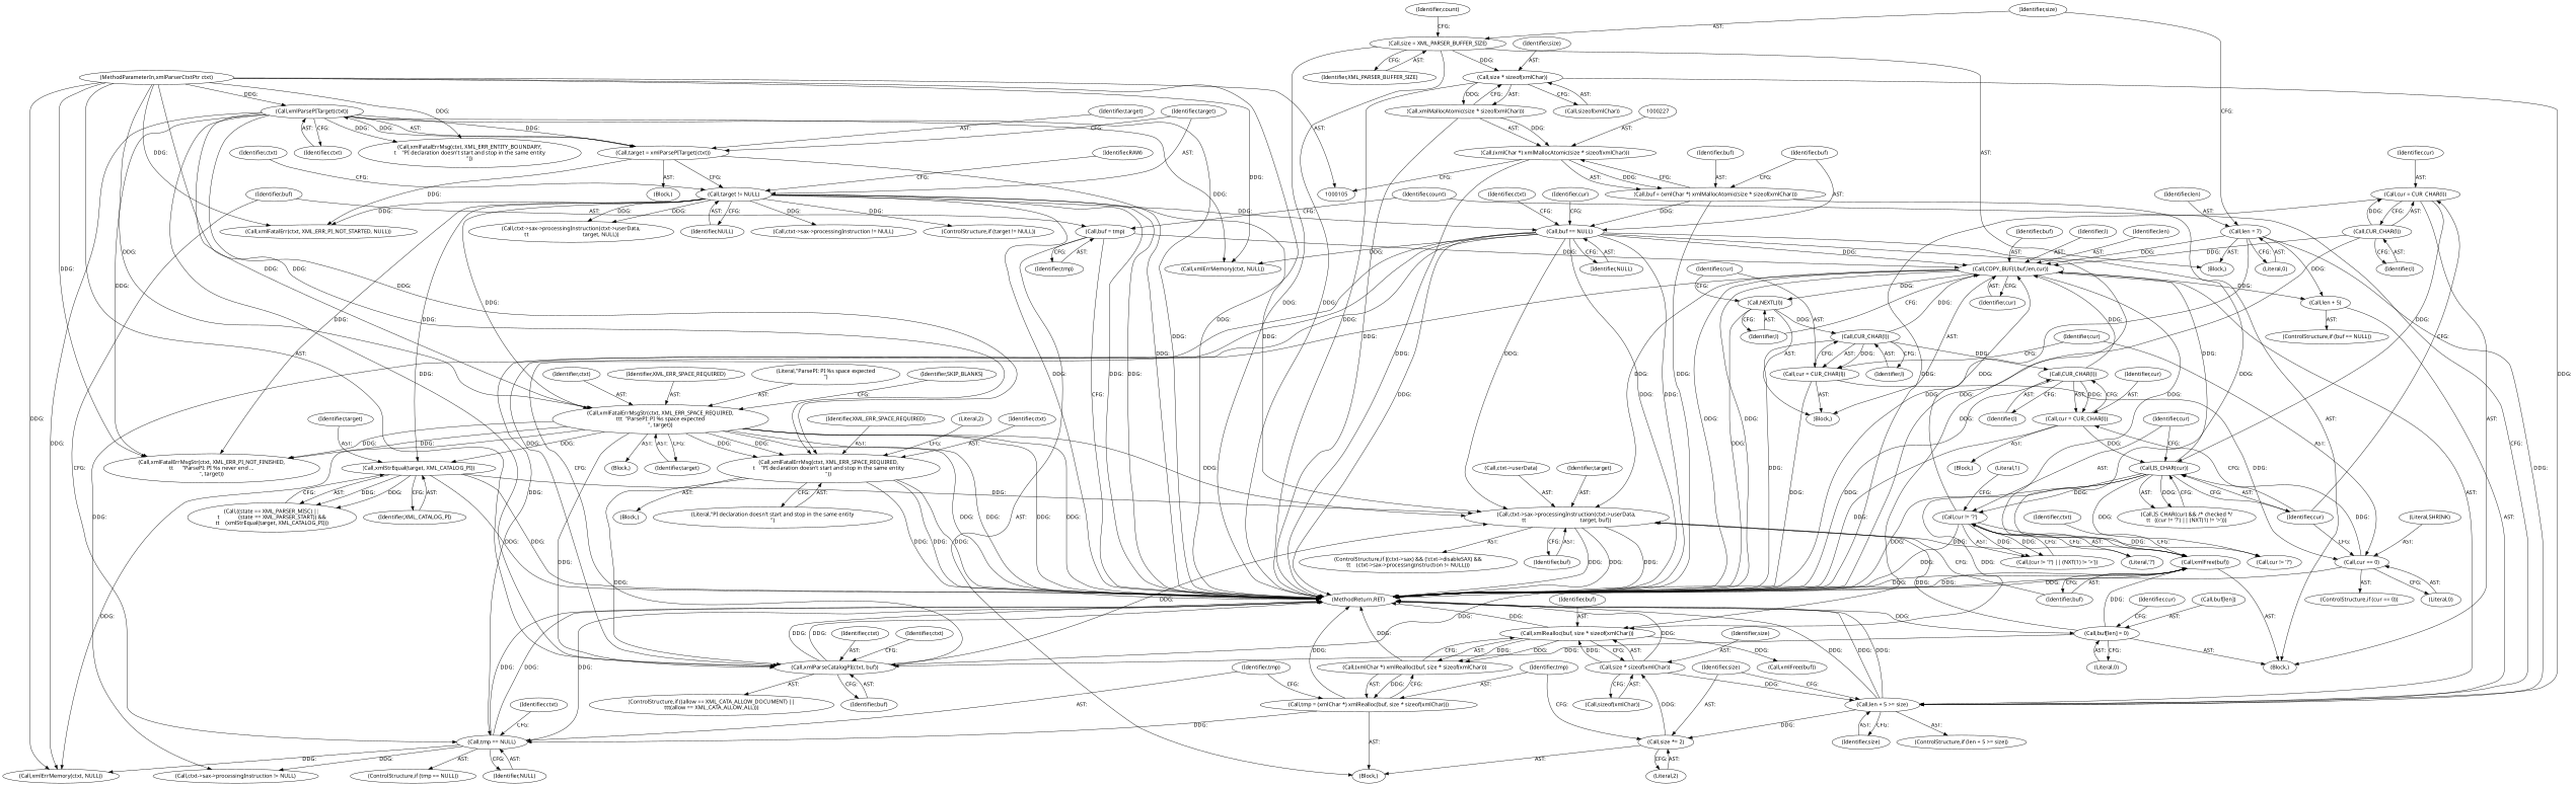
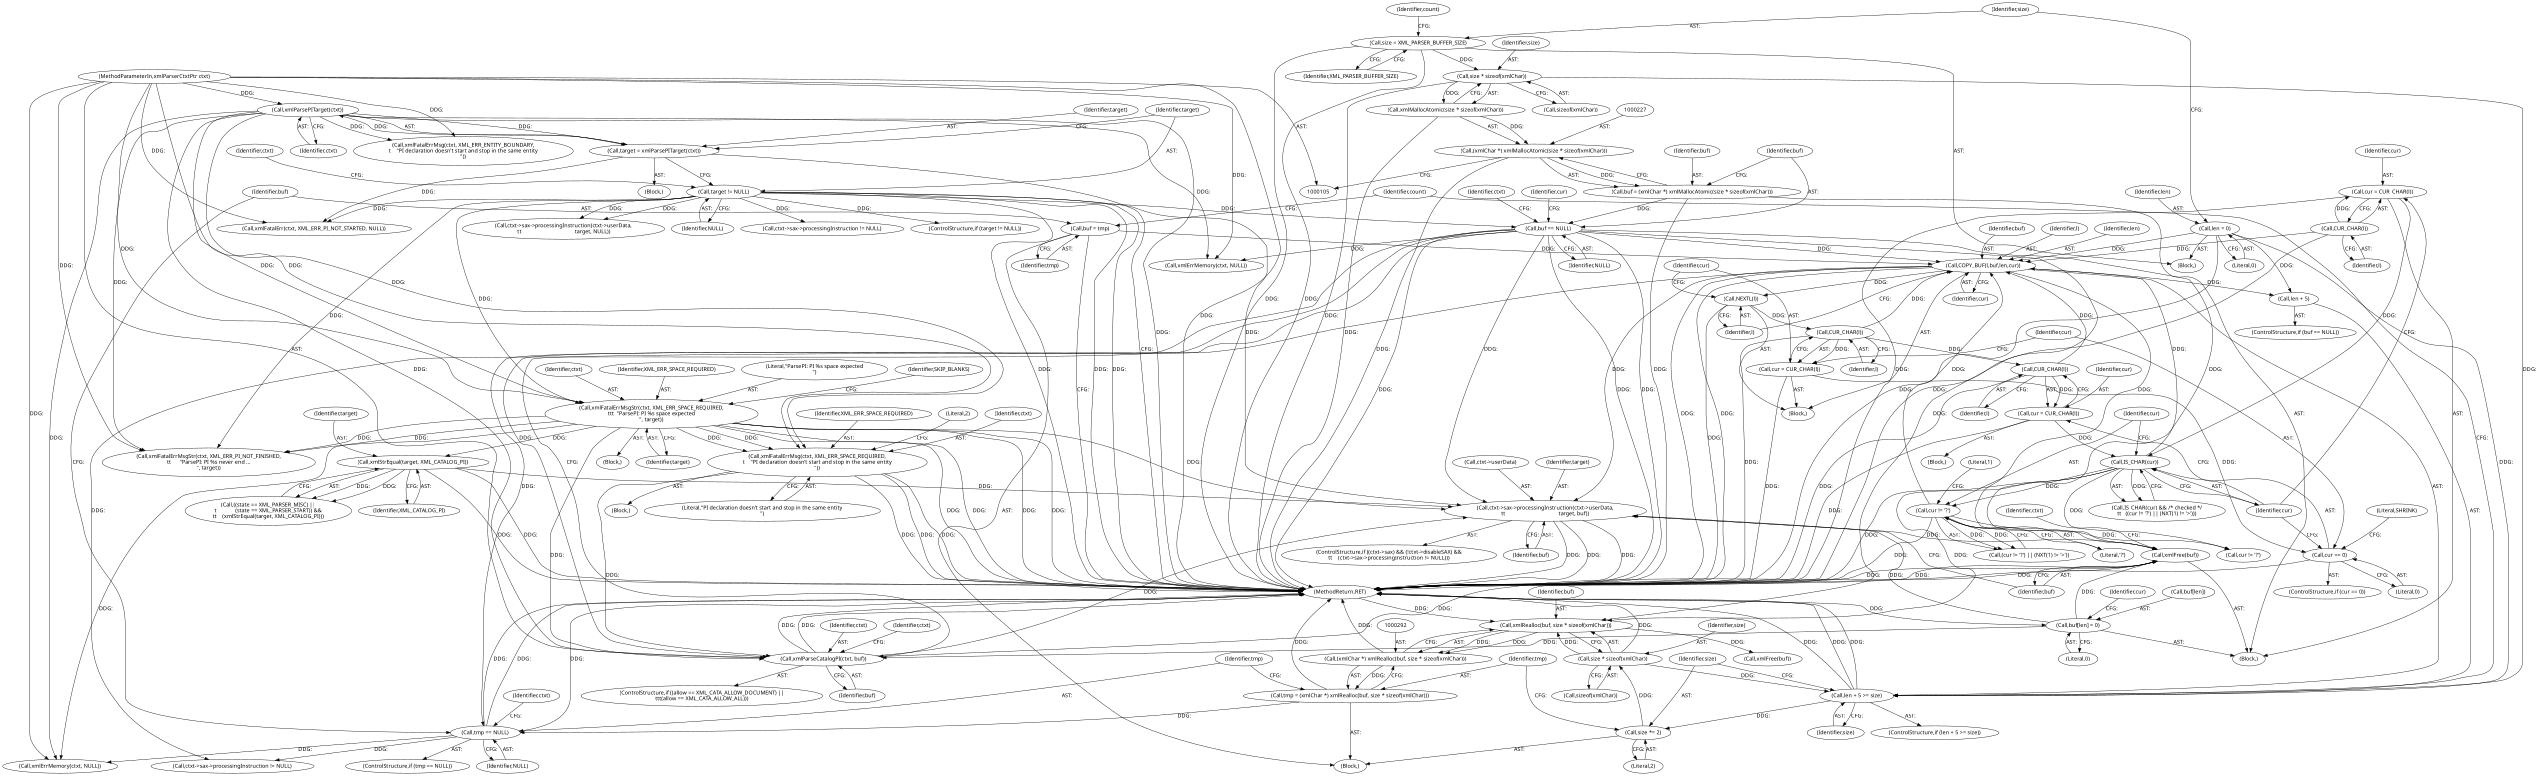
  digraph {
    fontname="Noto Sans"
    node [fontname="Noto Sans"]
    edge [fontname="Noto Sans"]
    n1 [label="(Call,ctxt->sax->processingInstruction(ctxt->userData,\n\t\t                                     target, buf))"]
    n2 [label="(Call,xmlFree(buf))"]
    n3 [label="(MethodReturn,RET)"]
    n4 [label="(Identifier,buf)"]
    n5 [label="(ControlStructure,if ((ctxt->sax) && (!ctxt->disableSAX) &&\n\t\t    (ctxt->sax->processingInstruction != NULL)))"]
    n6 [label="(Block,)"]
    n7 [label="(Identifier,buf)"]
    n8 [label="(Call,buf[len] = 0)"]
    n9 [label="(Call,xmlFatalErrMsgStr(ctxt, XML_ERR_SPACE_REQUIRED,\n\t\t\t  \"ParsePI: PI %s space expected\n\", target))"]
    n10 [label="(Call,xmlStrEqual(target, XML_CATALOG_PI))"]
    n11 [label="(Call,xmlParseCatalogPI(ctxt, buf))"]
    n12 [label="(Call,xmlFatalErrMsg(ctxt, XML_ERR_SPACE_REQUIRED,\n\t    \"PI declaration doesn't start and stop in the same entity\n\"))"]
    n13 [label="(Call,xmlErrMemory(ctxt, NULL))"]
    n14 [label="(Block,)"]
    n15 [label="(Call,xmlFatalErrMsgStr(ctxt, XML_ERR_PI_NOT_FINISHED,\n\t\t      \"ParsePI: PI %s never end ...\n\", target))"]
    n16 [label="(Identifier,target)"]
    n17 [label="(Call,((state == XML_PARSER_MISC) ||\n\t             (state == XML_PARSER_START)) &&\n\t\t    (xmlStrEqual(target, XML_CATALOG_PI)))"]
    n18 [label="(Identifier,XML_CATALOG_PI)"]
    n19 [label="(Identifier,buf)"]
    n20 [label="(ControlStructure,if ((allow == XML_CATA_ALLOW_DOCUMENT) ||\n\t\t\t(allow == XML_CATA_ALLOW_ALL)))"]
    n21 [label="(Literal,\"PI declaration doesn't start and stop in the same entity\n\")"]
    n22 [label="(Block,)"]
    n23 [label="(Call,xmlParsePITarget(ctxt))"]
    n24 [label="(Call,target = xmlParsePITarget(ctxt))"]
    n25 [label="(Call,xmlErrMemory(ctxt, NULL))"]
    n26 [label="(Identifier,ctxt)"]
    n27 [label="(Call,xmlFatalErrMsg(ctxt, XML_ERR_ENTITY_BOUNDARY,\n\t    \"PI declaration doesn't start and stop in the same entity\n\"))"]
    n28 [label="(Call,xmlFatalErr(ctxt, XML_ERR_PI_NOT_STARTED, NULL))"]
    n29 [label="(Call,target != NULL)"]
    n30 [label="(Block,)"]
    n31 [label="(MethodParameterIn,xmlParserCtxtPtr ctxt)"]
    1000105
    n33 [label="(Call,buf == NULL)"]
    n34 [label="(Call,ctxt->sax->processingInstruction != NULL)"]
    n35 [label="(ControlStructure,if (target != NULL))"]
    n36 [label="(Call,ctxt->sax->processingInstruction(ctxt->userData,\n \t\t                                     target, NULL))"]
    n37 [label="(Identifier,NULL)"]
    n38 [label="(Call,COPY_BUF(l,buf,len,cur))"]
    n39 [label="(Call,xmlRealloc(buf, size * sizeof(xmlChar)))"]
    n40 [label="(Call,tmp == NULL)"]
    n41 [label="(Identifier,NULL)"]
    n42 [label="(Call,ctxt->sax->processingInstruction != NULL)"]
    n43 [label="(Call,NEXTL(l))"]
    n44 [label="(Call,len + 5 >= size)"]
    n45 [label="(Block,)"]
    n46 [label="(Call,len + 5)"]
    n47 [label="(Identifier,cur)"]
    n48 [label="(Call,CUR_CHAR(l))"]
    n49 [label="(Identifier,l)"]
    n50 [label="(Call,(xmlChar *) xmlRealloc(buf, size * sizeof(xmlChar)))"]
    n51 [label="(Call,size * sizeof(xmlChar))"]
    n52 [label="(Call,xmlFree(buf))"]
    n53 [label="(Call,size *= 2)"]
    n54 [label="(Identifier,size)"]
    n55 [label="(ControlStructure,if (len + 5 >= size))"]
    n56 [label="(ControlStructure,if (buf == NULL))"]
    n57 [label="(Call,CUR_CHAR(l))"]
    n58 [label="(Call,cur = CUR_CHAR(l))"]
    n59 [label="(Identifier,l)"]
    n60 [label="(Call,cur = CUR_CHAR(l))"]
    n61 [label="(Identifier,l)"]
    n62 [label="(Call,cur == 0)"]
    n63 [label="(Call,CUR_CHAR(l))"]
    n64 [label="(Call,cur = CUR_CHAR(l))"]
    n65 [label="(Identifier,l)"]
    n66 [label="(Call,IS_CHAR(cur))"]
    n67 [label="(Block,)"]
    n68 [label="(Identifier,NULL)"]
    n69 [label="(ControlStructure,if (tmp == NULL))"]
    n70 [label="(Call,buf = (xmlChar *) xmlMallocAtomic(size * sizeof(xmlChar)))"]
    n71 [label="(Call,(xmlChar *) xmlMallocAtomic(size * sizeof(xmlChar)))"]
    n72 [label="(Call,xmlMallocAtomic(size * sizeof(xmlChar)))"]
    n73 [label="(Call,size * sizeof(xmlChar))"]
    n74 [label="(Call,sizeof(xmlChar))"]
    n75 [label="(Call,size = XML_PARSER_BUFFER_SIZE)"]
    n76 [label="(Block,)"]
    n77 [label="(Identifier,XML_PARSER_BUFFER_SIZE)"]
    n78 [label="(Call,buf = tmp)"]
    n79 [label="(Identifier,tmp)"]
    n80 [label="(Block,)"]
    n81 [label="(Call,tmp = (xmlChar *) xmlRealloc(buf, size * sizeof(xmlChar)))"]
    n82 [label="(Call,sizeof(xmlChar))"]
    n83 [label="(Literal,2)"]
-   n84 [label="(Call,len = 7)"]
+   n84 [label="(Call,len = 0)"]
    n85 [label="(Literal,0)"]
    n86 [label="(Call,cur != '?')"]
    n87 [label="(Call,IS_CHAR(cur) && /* checked */\n\t\t   ((cur != '?') || (NXT(1) != '>')))"]
    n88 [label="(Call,cur != '?')"]
    n89 [label="(Identifier,cur)"]
    n90 [label="(Literal,'?')"]
    n91 [label="(Call,(cur != '?') || (NXT(1) != '>'))"]
    n92 [label="(ControlStructure,if (cur == 0))"]
    n93 [label="(Literal,0)"]
    n94 [label="(Literal,0)"]
    n95 [label="(Identifier,target)"]
    n96 [label="(Identifier,buf)"]
    n97 [label="(Identifier,len)"]
    n98 [label="(Identifier,size)"]
    n99 [label="(Identifier,ctxt)"]
    n100 [label="(Literal,SHRINK)"]
    n101 [label="(Identifier,XML_ERR_SPACE_REQUIRED)"]
    n102 [label="(Call,buf[len])"]
    n103 [label="(Identifier,target)"]
    n104 [label="(Identifier,cur)"]
    n105 [label="(Identifier,l)"]
    n106 [label="(Identifier,tmp)"]
    n107 [label="(Identifier,ctxt)"]
    n108 [label="(Literal,1)"]
    n109 [label="(Identifier,ctxt)"]
    n110 [label="(Identifier,size)"]
    n111 [label="(Identifier,count)"]
-   n112 [label="(Identifier,RAW)"]
    n113 [label="(Identifier,target)"]
    n114 [label="(Identifier,count)"]
    n115 [label="(Identifier,ctxt)"]
    n116 [label="(Identifier,len)"]
    n117 [label="(Literal,2)"]
    n118 [label="(Identifier,ctxt)"]
    n119 [label="(Identifier,cur)"]
    n120 [label="(Identifier,XML_ERR_SPACE_REQUIRED)"]
    n121 [label="(Identifier,buf)"]
    n122 [label="(Identifier,ctxt)"]
    n123 [label="(Identifier,cur)"]
    n124 [label="(Identifier,size)"]
    n125 [label="(Identifier,buf)"]
    n126 [label="(Identifier,cur)"]
    n127 [label="(Identifier,ctxt)"]
    n128 [label="(Identifier,target)"]
    n129 [label="(Identifier,buf)"]
    n130 [label="(Literal,\"ParsePI: PI %s space expected\n\")"]
    n131 [label="(Identifier,SKIP_BLANKS)"]
    n132 [label="(Call,ctxt->userData)"]
    n133 [label="(Identifier,cur)"]
    n134 [label="(Identifier,tmp)"]
    n135 [label="(Identifier,size)"]
    n136 [label="(Identifier,cur)"]
    n137 [label="(Identifier,cur)"]
    n138 [label="(Identifier,buf)"]
    n139 [label="(Identifier,ctxt)"]
    1000227
+   1000292
    n1 -> n2 [label="DDG: "]
    n1 -> n3 [label="DDG: "]
    n1 -> n3 [label="DDG: "]
    n1 -> n3 [label="DDG: "]
    n1 -> n4 [label="CFG: "]
    n1 -> n5 [label="AST: "]
    n2 -> n3 [label="DDG: "]
    n2 -> n3 [label="DDG: "]
    n2 -> n6 [label="AST: "]
    n2 -> n7 [label="CFG: "]
    n3 -> n8 [label="DDG: "]
    n4 -> n1 [label="AST: "]
    n7 -> n1 [label="CFG: "]
    n7 -> n2 [label="AST: "]
    n8 -> n1 [label="DDG: "]
    n8 -> n2 [label="DDG: "]
    n8 -> n6 [label="AST: "]
    n8 -> n11 [label="DDG: "]
    n8 -> n94 [label="CFG: "]
    n9 -> n1 [label="DDG: "]
    n9 -> n3 [label="DDG: "]
    n9 -> n3 [label="DDG: "]
    n9 -> n3 [label="DDG: "]
    n9 -> n3 [label="DDG: "]
    n9 -> n10 [label="DDG: "]
    n9 -> n11 [label="DDG: "]
    n9 -> n12 [label="DDG: "]
    n9 -> n12 [label="DDG: "]
    n9 -> n13 [label="DDG: "]
    n9 -> n14 [label="AST: "]
    n9 -> n15 [label="DDG: "]
    n9 -> n15 [label="DDG: "]
    n9 -> n16 [label="CFG: "]
    n10 -> n1 [label="DDG: "]
    n10 -> n3 [label="DDG: "]
    n10 -> n3 [label="DDG: "]
    n10 -> n17 [label="AST: "]
    n10 -> n17 [label="DDG: "]
    n10 -> n17 [label="DDG: "]
    n10 -> n18 [label="CFG: "]
    n11 -> n1 [label="DDG: "]
    n11 -> n2 [label="DDG: "]
    n11 -> n3 [label="DDG: "]
    n11 -> n3 [label="DDG: "]
    n11 -> n19 [label="CFG: "]
    n11 -> n20 [label="AST: "]
    n12 -> n3 [label="DDG: "]
    n12 -> n3 [label="DDG: "]
    n12 -> n3 [label="DDG: "]
    n12 -> n11 [label="DDG: "]
    n12 -> n21 [label="CFG: "]
    n12 -> n22 [label="AST: "]
    n16 -> n9 [label="AST: "]
    n17 -> n10 [label="CFG: "]
    n18 -> n10 [label="AST: "]
    n19 -> n11 [label="AST: "]
    n21 -> n12 [label="AST: "]
    n23 -> n3 [label="DDG: "]
    n23 -> n9 [label="DDG: "]
    n23 -> n11 [label="DDG: "]
    n23 -> n12 [label="DDG: "]
    n23 -> n13 [label="DDG: "]
    n23 -> n15 [label="DDG: "]
    n23 -> n24 [label="AST: "]
    n23 -> n24 [label="DDG: "]
    n23 -> n25 [label="DDG: "]
    n23 -> n26 [label="CFG: "]
    n23 -> n27 [label="DDG: "]
-   n24 -> n3 [label="DDG: "]
+   n24 -> n3 [label="CFG: "]
    n24 -> n23 [label="DDG: "]
    n24 -> n28 [label="DDG: "]
    n24 -> n29 [label="CFG: "]
    n24 -> n30 [label="AST: "]
    n26 -> n23 [label="AST: "]
    n29 -> n1 [label="DDG: "]
    n29 -> n3 [label="DDG: "]
    n29 -> n3 [label="DDG: "]
    n29 -> n3 [label="DDG: "]
    n29 -> n9 [label="DDG: "]
-   n29 -> n10 [label="DDG: "]
    n29 -> n15 [label="DDG: "]
    n29 -> n28 [label="DDG: "]
    n29 -> n33 [label="DDG: "]
    n29 -> n34 [label="DDG: "]
    n29 -> n35 [label="DDG: "]
    n29 -> n36 [label="DDG: "]
    n29 -> n36 [label="DDG: "]
    n29 -> n37 [label="CFG: "]
    n31 -> n3 [label="DDG: "]
    n31 -> n9 [label="DDG: "]
    n31 -> n11 [label="AST: "]
    n31 -> n12 [label="DDG: "]
    n31 -> n13 [label="DDG: "]
    n31 -> n15 [label="DDG: "]
    n31 -> n23 [label="DDG: "]
    n31 -> n25 [label="DDG: "]
    n31 -> n27 [label="DDG: "]
    n31 -> n28 [label="DDG: "]
    n31 -> 1000105 [label="AST: "]
    n33 -> n1 [label="DDG: "]
    n33 -> n2 [label="DDG: "]
    n33 -> n3 [label="DDG: "]
    n33 -> n3 [label="DDG: "]
    n33 -> n3 [label="DDG: "]
    n33 -> n11 [label="DDG: "]
    n33 -> n25 [label="DDG: "]
    n33 -> n38 [label="DDG: "]
    n33 -> n39 [label="DDG: "]
    n33 -> n40 [label="DDG: "]
    n33 -> n41 [label="CFG: "]
    n33 -> n42 [label="DDG: "]
    n37 -> n29 [label="AST: "]
    n38 -> n1 [label="DDG: "]
    n38 -> n2 [label="DDG: "]
    n38 -> n3 [label="DDG: "]
    n38 -> n3 [label="DDG: "]
    n38 -> n11 [label="CFG: "]
    n38 -> n43 [label="DDG: "]
    n38 -> n44 [label="AST: "]
    n38 -> n45 [label="AST: "]
    n38 -> n46 [label="DDG: "]
    n38 -> n47 [label="CFG: "]
-   n39 -> n3 [label="DDG: "]
+   n3 -> n39 [label="DDG: "]
    n39 -> n50 [label="AST: "]
    n39 -> n50 [label="DDG: "]
    n39 -> n50 [label="DDG: "]
    n39 -> n51 [label="CFG: "]
    n39 -> n52 [label="DDG: "]
    n40 -> n3 [label="DDG: "]
    n40 -> n3 [label="DDG: "]
    n40 -> n3 [label="DDG: "]
    n40 -> n13 [label="DDG: "]
    n40 -> n42 [label="DDG: "]
    n40 -> n68 [label="CFG: "]
    n40 -> n69 [label="AST: "]
    n41 -> n33 [label="AST: "]
    n43 -> n3 [label="DDG: "]
    n43 -> n45 [label="AST: "]
    n43 -> n48 [label="DDG: "]
    n43 -> n49 [label="CFG: "]
    n44 -> n3 [label="DDG: "]
    n44 -> n3 [label="DDG: "]
    n44 -> n3 [label="DDG: "]
    n44 -> n53 [label="DDG: "]
    n44 -> n54 [label="CFG: "]
    n44 -> n55 [label="AST: "]
    n46 -> n44 [label="AST: "]
    n46 -> n56 [label="AST: "]
    n47 -> n38 [label="AST: "]
    n48 -> n3 [label="DDG: "]
    n48 -> n38 [label="DDG: "]
    n48 -> n57 [label="DDG: "]
    n48 -> n58 [label="AST: "]
    n48 -> n58 [label="DDG: "]
    n48 -> n59 [label="CFG: "]
    n49 -> n38 [label="CFG: "]
    n49 -> n43 [label="AST: "]
    n50 -> n3 [label="DDG: "]
    n50 -> n39 [label="CFG: "]
    n50 -> n81 [label="AST: "]
    n50 -> n81 [label="DDG: "]
    n51 -> n3 [label="DDG: "]
    n51 -> n39 [label="AST: "]
    n51 -> n39 [label="DDG: "]
    n51 -> n44 [label="DDG: "]
    n51 -> n82 [label="CFG: "]
    n53 -> n51 [label="DDG: "]
    n53 -> n80 [label="AST: "]
    n53 -> n83 [label="CFG: "]
    n54 -> n44 [label="AST: "]
    n57 -> n3 [label="DDG: "]
    n57 -> n38 [label="DDG: "]
    n57 -> n60 [label="AST: "]
    n57 -> n60 [label="DDG: "]
    n57 -> n61 [label="CFG: "]
    n58 -> n3 [label="DDG: "]
    n58 -> n45 [label="AST: "]
    n58 -> n48 [label="CFG: "]
    n58 -> n62 [label="DDG: "]
    n59 -> n48 [label="AST: "]
    n60 -> n3 [label="DDG: "]
    n60 -> n57 [label="CFG: "]
    n60 -> n66 [label="DDG: "]
    n60 -> n67 [label="AST: "]
    n61 -> n57 [label="AST: "]
    n62 -> n3 [label="DDG: "]
-   n62 -> n66 [label="DDG: "]
+   n62 -> n66 [label="AST: "]
    n62 -> n92 [label="AST: "]
    n62 -> n93 [label="CFG: "]
    n63 -> n3 [label="DDG: "]
    n63 -> n38 [label="DDG: "]
    n63 -> n64 [label="AST: "]
    n63 -> n64 [label="DDG: "]
    n63 -> n65 [label="CFG: "]
    n64 -> n3 [label="DDG: "]
    n64 -> n6 [label="AST: "]
    n64 -> n63 [label="CFG: "]
    n64 -> n66 [label="DDG: "]
    n65 -> n63 [label="AST: "]
    n66 -> n3 [label="DDG: "]
    n66 -> n38 [label="DDG: "]
    n66 -> n39 [label="DDG: "]
    n66 -> n86 [label="DDG: "]
    n66 -> n87 [label="AST: "]
    n66 -> n87 [label="DDG: "]
    n66 -> n88 [label="DDG: "]
    n66 -> n89 [label="CFG: "]
    n68 -> n40 [label="AST: "]
    n70 -> n3 [label="DDG: "]
    n70 -> n6 [label="AST: "]
    n70 -> n33 [label="DDG: "]
    n70 -> n71 [label="CFG: "]
    n71 -> n3 [label="DDG: "]
    n71 -> 1000105 [label="CFG: "]
    n71 -> n70 [label="AST: "]
    n71 -> n70 [label="DDG: "]
    n72 -> n3 [label="DDG: "]
    n72 -> n71 [label="AST: "]
    n72 -> n71 [label="DDG: "]
    n72 -> n73 [label="CFG: "]
    n73 -> n3 [label="DDG: "]
    n73 -> n44 [label="DDG: "]
    n73 -> n72 [label="AST: "]
    n73 -> n72 [label="DDG: "]
    n73 -> n74 [label="CFG: "]
    n74 -> n73 [label="AST: "]
    n75 -> n3 [label="DDG: "]
    n75 -> n3 [label="DDG: "]
    n75 -> n73 [label="DDG: "]
    n75 -> n76 [label="AST: "]
    n75 -> n77 [label="CFG: "]
-   n77 -> n75 [label="AST: "]
+   n77 -> n75 [label="CFG: "]
    n78 -> n3 [label="CFG: "]
    n78 -> n38 [label="DDG: "]
    n78 -> n79 [label="CFG: "]
    n78 -> n80 [label="AST: "]
    n79 -> n78 [label="AST: "]
    n81 -> n3 [label="DDG: "]
    n81 -> n40 [label="DDG: "]
    n81 -> n50 [label="CFG: "]
    n81 -> n80 [label="AST: "]
    n82 -> n51 [label="AST: "]
    n83 -> n53 [label="AST: "]
    n84 -> n3 [label="DDG: "]
    n84 -> n38 [label="DDG: "]
    n84 -> n44 [label="DDG: "]
    n84 -> n46 [label="DDG: "]
    n84 -> n76 [label="AST: "]
    n84 -> n85 [label="CFG: "]
    n85 -> n84 [label="AST: "]
    n86 -> n3 [label="DDG: "]
    n86 -> n38 [label="DDG: "]
    n86 -> n88 [label="DDG: "]
    n86 -> n90 [label="CFG: "]
    n86 -> n91 [label="AST: "]
    n86 -> n91 [label="DDG: "]
    n86 -> n91 [label="DDG: "]
    n87 -> n66 [label="CFG: "]
    n89 -> n60 [label="CFG: "]
    n89 -> n62 [label="CFG: "]
    n89 -> n64 [label="CFG: "]
    n89 -> n66 [label="AST: "]
    n90 -> n86 [label="AST: "]
    n91 -> n86 [label="CFG: "]
    n93 -> n62 [label="AST: "]
    n94 -> n8 [label="AST: "]
    n95 -> n10 [label="AST: "]
    n96 -> n33 [label="AST: "]
    n96 -> n70 [label="CFG: "]
    n97 -> n84 [label="AST: "]
    n98 -> n73 [label="AST: "]
    n99 -> n12 [label="AST: "]
-   n100 -> n62 [label="AST: "]
+   n100 -> n62 [label="CFG: "]
    n101 -> n12 [label="AST: "]
    n102 -> n8 [label="AST: "]
    n103 -> n24 [label="AST: "]
    n104 -> n66 [label="CFG: "]
    n104 -> n86 [label="AST: "]
    n105 -> n38 [label="AST: "]
    n106 -> n53 [label="CFG: "]
    n106 -> n81 [label="AST: "]
    n107 -> n29 [label="CFG: "]
    n108 -> n86 [label="CFG: "]
    n109 -> n9 [label="AST: "]
    n110 -> n75 [label="AST: "]
    n110 -> n84 [label="CFG: "]
    n111 -> n44 [label="CFG: "]
    n111 -> n78 [label="CFG: "]
-   n112 -> n29 [label="CFG: "]
    n113 -> n1 [label="AST: "]
    n114 -> n75 [label="CFG: "]
    n115 -> n2 [label="CFG: "]
    n116 -> n38 [label="AST: "]
    n117 -> n12 [label="CFG: "]
    n118 -> n11 [label="AST: "]
    n119 -> n58 [label="CFG: "]
    n119 -> n62 [label="AST: "]
    n120 -> n9 [label="AST: "]
    n121 -> n39 [label="AST: "]
    n122 -> n33 [label="CFG: "]
    n123 -> n60 [label="AST: "]
    n124 -> n51 [label="AST: "]
    n125 -> n40 [label="CFG: "]
    n125 -> n78 [label="AST: "]
    n126 -> n33 [label="CFG: "]
    n127 -> n40 [label="CFG: "]
    n128 -> n24 [label="CFG: "]
    n128 -> n29 [label="AST: "]
    n129 -> n70 [label="AST: "]
    n130 -> n9 [label="AST: "]
    n131 -> n9 [label="CFG: "]
    n132 -> n1 [label="AST: "]
    n133 -> n64 [label="AST: "]
    n134 -> n40 [label="AST: "]
    n134 -> n81 [label="CFG: "]
    n135 -> n44 [label="CFG: "]
    n135 -> n53 [label="AST: "]
    n136 -> n8 [label="CFG: "]
    n137 -> n43 [label="CFG: "]
    n137 -> n58 [label="AST: "]
    n138 -> n38 [label="AST: "]
    n139 -> n11 [label="CFG: "]
    1000227 -> n71 [label="AST: "]
+   1000292 -> n50 [label="AST: "]
  }
